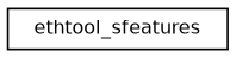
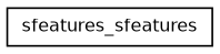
  digraph {
    rankdir=TB
-   n1 [color=black fillcolor=white fontname=Helvetica fontsize=10 height=0.2 label=ethtool_sfeatures shape=record style=filled width=0.4]
+   n1 [color=black fillcolor=white fontname=Helvetica fontsize=10 height=0.2 label=sfeatures_sfeatures shape=record style=filled width=0.4]
  }
